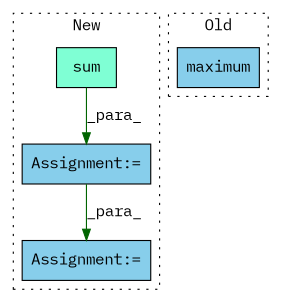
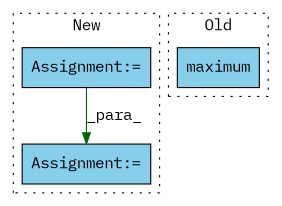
  digraph {
    fontname="IBM Plex Mono"
    node [a=32 l=1 shape=box style=filled fillcolor=skyblue fontname="IBM Plex Mono"]
    edge [color=darkgreen fontname="IBM Plex Mono"]
-   n1 [l="4,1" label=sum s="8851,8867" fillcolor=aquamarine]
    n2 [a=7 label="Assignment:=" s=8844]
    n3 [a=7 label="Assignment:=" s=9017]
    n4 [l="8,1" label=maximum s="8433,8474"]
    subgraph cluster_1 {
      label=New
      style=dotted
-     n1
      n2
      n3
    }
    subgraph cluster_2 {
      label=Old
      style=dotted
      n4
    }
-   n1 -> n2 [label=_para_]
    n2 -> n3 [label=_para_]
  }
